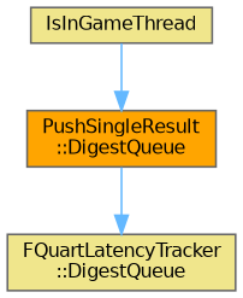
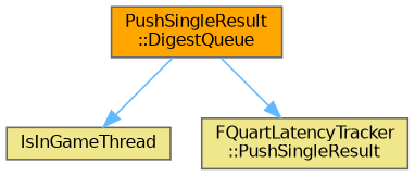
  digraph {
    rankdir=TB
    node [color=grey40 fillcolor=khaki fontname=Helvetica fontsize=10 shape=box style=filled]
    edge [color=steelblue1 fontname=Helvetica fontsize=10 labelfontname=Helvetica labelfontsize=10 style=solid]
    n1 [fillcolor=orange height=0.2 label="PushSingleResult\l::DigestQueue" width=0.4]
    n2 [height=0.2 label=IsInGameThread width=0.4]
-   n3 [height=0.2 label="FQuartLatencyTracker\l::DigestQueue" width=0.4]
-   n2 -> n1
+   n3 [height=0.2 label="FQuartLatencyTracker\l::PushSingleResult" width=0.4]
+   n1 -> n2
    n1 -> n3
  }
